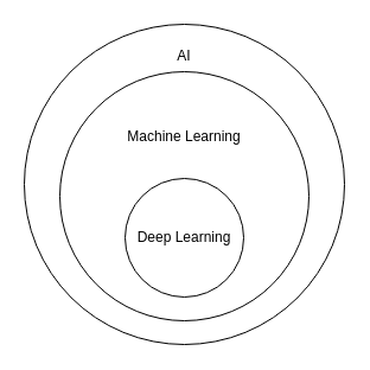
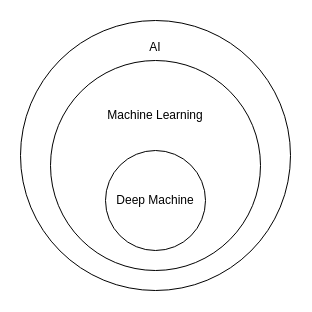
  <mxCell id="0" />
  <mxCell id="1" parent="0" />
  <mxCell id="2" value="AI&lt;br&gt;&lt;br&gt;&lt;br&gt;&lt;br&gt;&lt;br&gt;&lt;br&gt;&lt;br&gt;&lt;br&gt;&lt;br&gt;&lt;br&gt;&lt;br&gt;&lt;br&gt;&lt;br&gt;&lt;br&gt;&lt;br&gt;&lt;br&gt;" style="ellipse;whiteSpace=wrap;html=1;aspect=fixed;" vertex="1" parent="1"><mxGeometry x="20" y="20" width="270" height="270" as="geometry" /></mxCell>
  <mxCell id="3" value="Machine Learning&lt;br&gt;&lt;br&gt;&lt;br&gt;&lt;br&gt;&lt;br&gt;&lt;br&gt;&lt;br&gt;&lt;br&gt;" style="ellipse;whiteSpace=wrap;html=1;aspect=fixed;" vertex="1" parent="1"><mxGeometry x="50" y="60" width="210" height="210" as="geometry" /></mxCell>
- <mxCell id="4" value="Deep Learning" style="ellipse;whiteSpace=wrap;html=1;aspect=fixed;" vertex="1" parent="1"><mxGeometry x="105" y="150" width="100" height="100" as="geometry" /></mxCell>
+ <mxCell id="4" value="Deep Machine" style="ellipse;whiteSpace=wrap;html=1;aspect=fixed;" vertex="1" parent="1"><mxGeometry x="105" y="150" width="100" height="100" as="geometry" /></mxCell>
